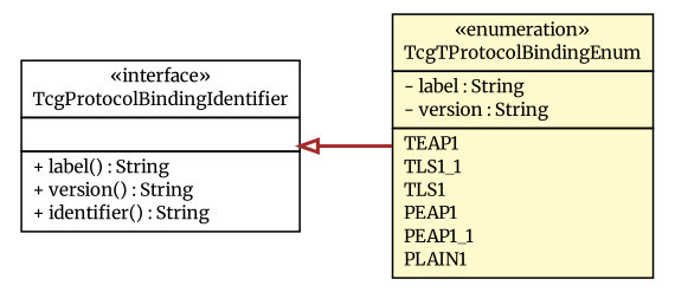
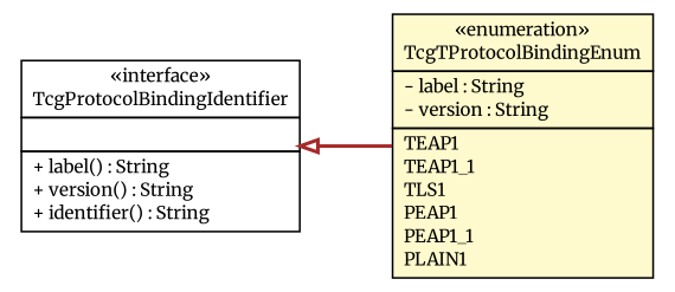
  digraph {
    nodesep=0.25
    ranksep=0.5
    rankdir=LR
    fontname=Merriweather
    node [fontcolor=black fontname=Merriweather fontsize=10.0 shape=plaintext]
    n1 [label=<<table title="de.hsbremen.tc.tnc.message.TcgProtocolBindingIdentifier" border="0" cellborder="1" cellspacing="0" cellpadding="2" port="p" href="../../TcgProtocolBindingIdentifier.html"> 		<tr><td><table border="0" cellspacing="0" cellpadding="1"> <tr><td align="center" balign="center"> &#171;interface&#187; </td></tr> <tr><td align="center" balign="center"> TcgProtocolBindingIdentifier </td></tr> 		</table></td></tr> 		<tr><td><table border="0" cellspacing="0" cellpadding="1"> <tr><td align="left" balign="left">  </td></tr> 		</table></td></tr> 		<tr><td><table border="0" cellspacing="0" cellpadding="1"> <tr><td align="left" balign="left"> + label() : String </td></tr> <tr><td align="left" balign="left"> + version() : String </td></tr> <tr><td align="left" balign="left"> + identifier() : String </td></tr> 		</table></td></tr> 		</table>>]
-   n2 [label=<<table title="de.hsbremen.tc.tnc.message.t.enums.TcgTProtocolBindingEnum" border="0" cellborder="1" cellspacing="0" cellpadding="2" port="p" bgcolor="lemonChiffon" href="./TcgTProtocolBindingEnum.html"> 		<tr><td><table border="0" cellspacing="0" cellpadding="1"> <tr><td align="center" balign="center"> &#171;enumeration&#187; </td></tr> <tr><td align="center" balign="center"> TcgTProtocolBindingEnum </td></tr> 		</table></td></tr> 		<tr><td><table border="0" cellspacing="0" cellpadding="1"> <tr><td align="left" balign="left"> - label : String </td></tr> <tr><td align="left" balign="left"> - version : String </td></tr> 		</table></td></tr> 		<tr><td><table border="0" cellspacing="0" cellpadding="1"> <tr><td align="left" balign="left"> TEAP1 </td></tr> <tr><td align="left" balign="left"> TLS1_1 </td></tr> <tr><td align="left" balign="left"> TLS1 </td></tr> <tr><td align="left" balign="left"> PEAP1 </td></tr> <tr><td align="left" balign="left"> PEAP1_1 </td></tr> <tr><td align="left" balign="left"> PLAIN1 </td></tr> 		</table></td></tr> 		</table>>]
+   n2 [label=<<table title="de.hsbremen.tc.tnc.message.t.enums.TcgTProtocolBindingEnum" border="0" cellborder="1" cellspacing="0" cellpadding="2" port="p" bgcolor="lemonChiffon" href="./TcgTProtocolBindingEnum.html"> 		<tr><td><table border="0" cellspacing="0" cellpadding="1"> <tr><td align="center" balign="center"> &#171;enumeration&#187; </td></tr> <tr><td align="center" balign="center"> TcgTProtocolBindingEnum </td></tr> 		</table></td></tr> 		<tr><td><table border="0" cellspacing="0" cellpadding="1"> <tr><td align="left" balign="left"> - label : String </td></tr> <tr><td align="left" balign="left"> - version : String </td></tr> 		</table></td></tr> 		<tr><td><table border="0" cellspacing="0" cellpadding="1"> <tr><td align="left" balign="left"> TEAP1 </td></tr> <tr><td align="left" balign="left"> TEAP1_1 </td></tr> <tr><td align="left" balign="left"> TLS1 </td></tr> <tr><td align="left" balign="left"> PEAP1 </td></tr> <tr><td align="left" balign="left"> PEAP1_1 </td></tr> <tr><td align="left" balign="left"> PLAIN1 </td></tr> 		</table></td></tr> 		</table>>]
    n1 -> n2 [arrowtail=empty dir=back fontname=Merriweather fontsize=10 headport=p labelfontname=Helvetica labelfontsize=10 style=bold tailport=p color=brown]
  }
